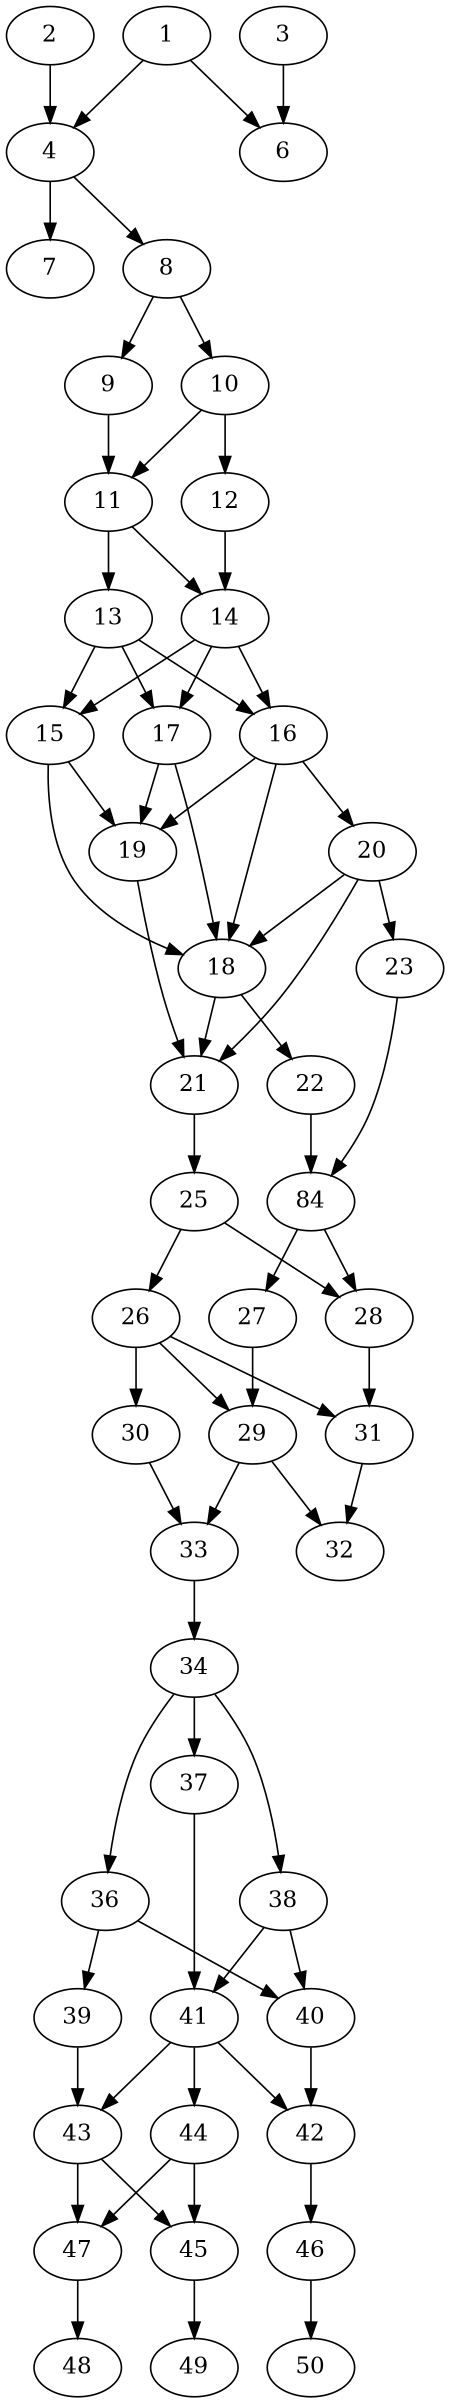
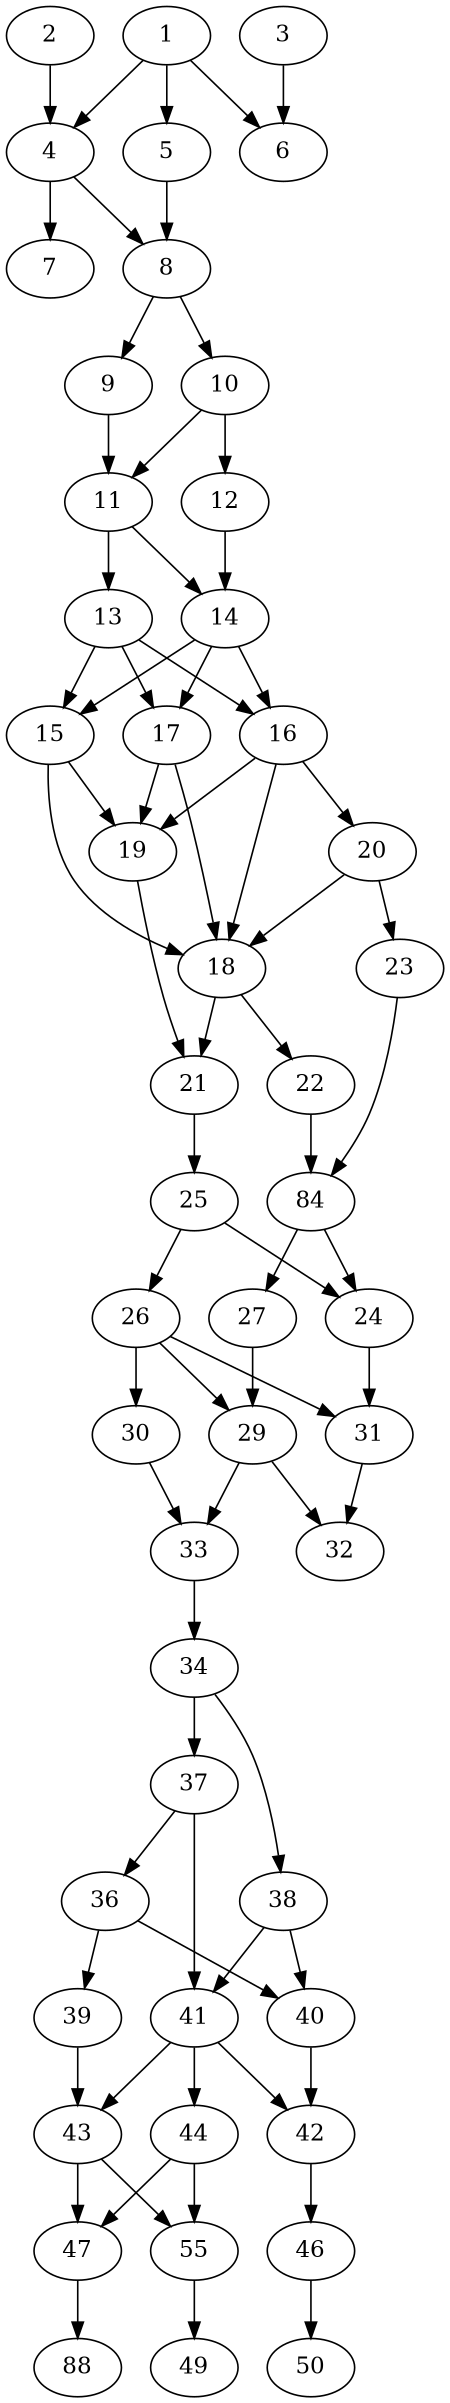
  digraph {
    node [alpha=0.09]
    1 [alpha=0.14 expect_size=6341632]
    4 [alpha=0.13 expect_size=35361792]
+   5 [alpha=0.20 expect_size=29745152]
    6 [alpha=0.04 expect_size=36676608]
    7 [alpha=0.19 expect_size=24046592]
    8 [alpha=0.12 expect_size=28821504]
    9 [alpha=0.06 expect_size=36497408]
    10 [alpha=0.04 expect_size=15439872]
    2 [alpha=0.07 expect_size=10261504]
    3 [alpha=0.15 expect_size=20633600]
    11 [alpha=0.16 expect_size=46571520]
    12 [alpha=0.05 expect_size=31476736]
    13 [alpha=0.05 expect_size=47996928]
    14 [alpha=0.18 expect_size=35980288]
    15 [expect_size=20599808]
    16 [expect_size=19866624]
    17 [alpha=0.01 expect_size=28789760]
    18 [alpha=0.03 expect_size=25755648]
    19 [alpha=0.13 expect_size=6998016]
    20 [alpha=0.16 expect_size=21765120]
    21 [alpha=0.19 expect_size=30440448]
    22 [alpha=0.05 expect_size=20848640]
    23 [alpha=0.17 expect_size=33809408]
    25 [alpha=0.17 expect_size=42884096]
    n25 [alpha=0.02 expect_size=46457856 label=84]
-   28 [expect_size=40712192]
+   28 [expect_size=40712192 label=24]
    26 [alpha=0.06 expect_size=16641024]
    27 [alpha=0.02 expect_size=38472704]
    31 [alpha=0.15 expect_size=19317760]
    29 [expect_size=47179776]
    30 [alpha=0.13 expect_size=29662208]
    32 [alpha=0.07 expect_size=17245184]
    33 [alpha=0.18 expect_size=28465152]
    34 [alpha=0.02 expect_size=21182464]
    36 [expect_size=18782208]
    37 [alpha=0.16 expect_size=32416768]
    38 [alpha=0.11 expect_size=38035456]
    39 [alpha=0.08 expect_size=12033024]
    40 [alpha=0.11 expect_size=32849920]
    41 [alpha=0.04 expect_size=16310272]
    43 [alpha=0.17 expect_size=21389312]
    42 [alpha=0.05 expect_size=50931712]
    44 [alpha=0.07 expect_size=17624064]
-   45 [alpha=0.13 expect_size=23187456]
+   45 [alpha=0.13 expect_size=23187456 label=55]
    47 [expect_size=28625920]
    46 [alpha=0.04 expect_size=6251520]
    49 [alpha=0.06 expect_size=46529536]
-   48 [expect_size=19484672]
+   48 [expect_size=19484672 label=88]
    50 [alpha=0.14 expect_size=17143808]
    1 -> 4
+   1 -> 5
    1 -> 6
    4 -> 7
    4 -> 8
+   5 -> 8
    8 -> 9
    8 -> 10
    9 -> 11
    10 -> 11
    10 -> 12
    2 -> 4
    3 -> 6
    11 -> 13
    11 -> 14
    12 -> 14
    13 -> 15
    13 -> 16
    13 -> 17
    14 -> 15
    14 -> 16
    14 -> 17
    15 -> 18
    15 -> 19
    16 -> 18
    16 -> 19
    16 -> 20
    17 -> 18
    17 -> 19
    18 -> 21
    18 -> 22
    19 -> 21
    20 -> 18
-   20 -> 21
    20 -> 23
    21 -> 25
    22 -> n25
    23 -> n25
    25 -> 28
    25 -> 26
    n25 -> 28
    n25 -> 27
    28 -> 31
    26 -> 31
    26 -> 29
    26 -> 30
    27 -> 29
    31 -> 32
    29 -> 32
    29 -> 33
    30 -> 33
    33 -> 34
-   34 -> 36
+   37 -> 36
    34 -> 37
    34 -> 38
    36 -> 39
    36 -> 40
    37 -> 41
    38 -> 40
    38 -> 41
    39 -> 43
    40 -> 42
    41 -> 43
    41 -> 42
    41 -> 44
    43 -> 45
    43 -> 47
    42 -> 46
    44 -> 45
    44 -> 47
    45 -> 49
    47 -> 48
    46 -> 50
  }
